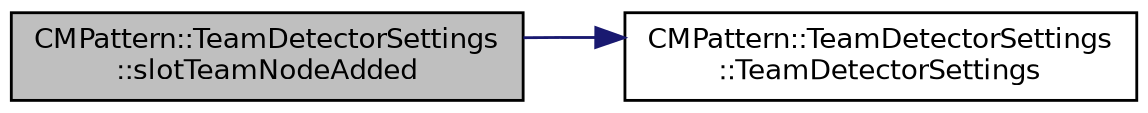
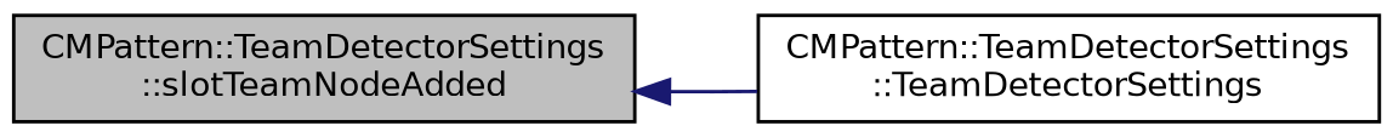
  digraph {
    rankdir=LR
    node [color=black fontname=Helvetica fontsize=10 shape=record style=filled]
    n1 [fillcolor=grey75 fontcolor=black height=0.2 label="CMPattern::TeamDetectorSettings\l::slotTeamNodeAdded" width=0.4]
    n2 [fillcolor=white height=0.2 label="CMPattern::TeamDetectorSettings\l::TeamDetectorSettings" width=0.4]
-   n2 -> n1 [color=midnightblue dir=back fontname=Helvetica fontsize=10 labelfontname=Helvetica labelfontsize=10 style=solid]
+   n1 -> n2 [color=midnightblue dir=back fontname=Helvetica fontsize=10 labelfontname=Helvetica labelfontsize=10 style=solid]
  }
